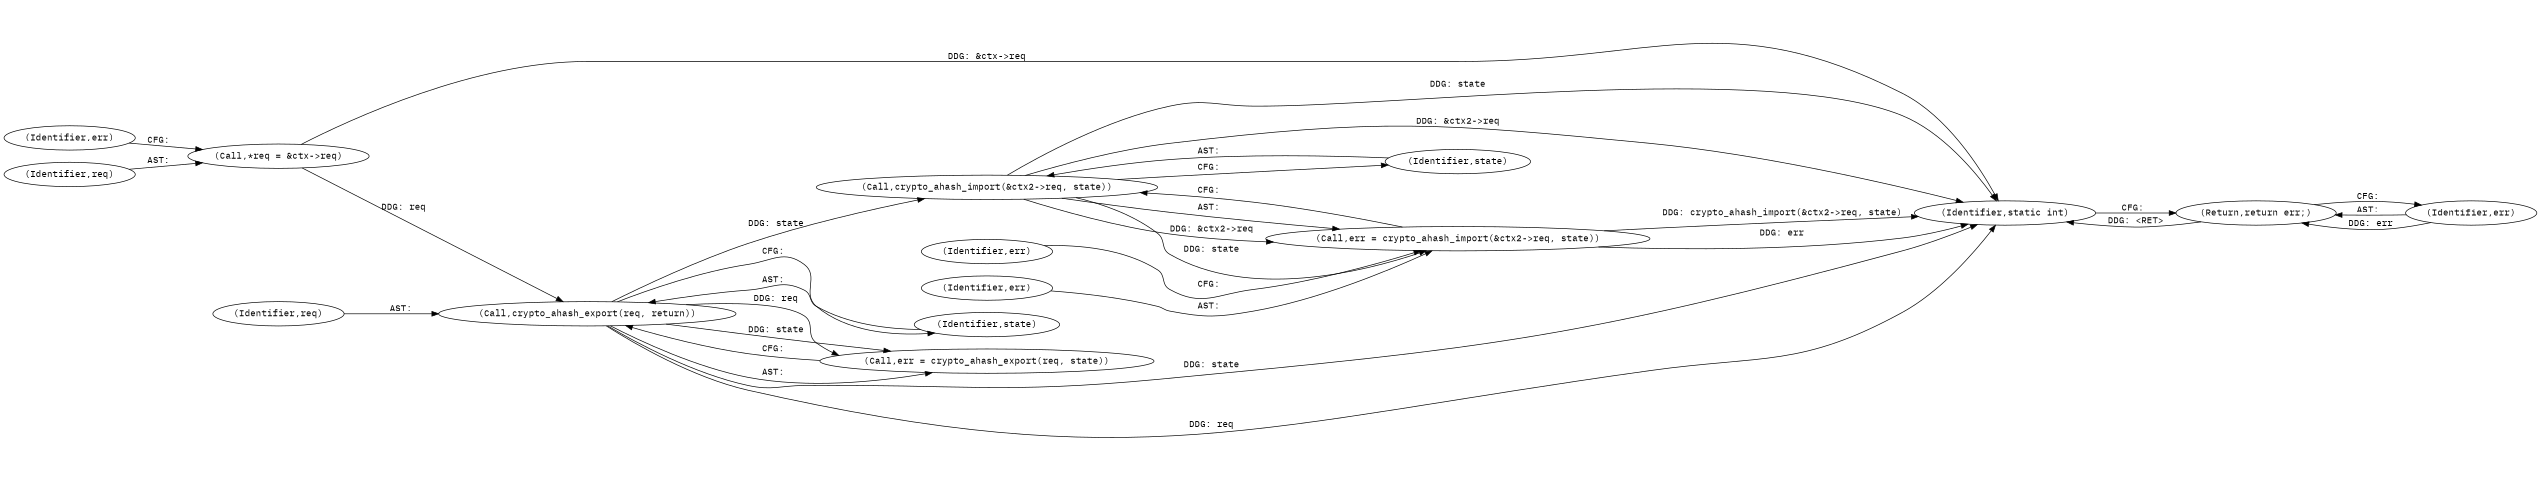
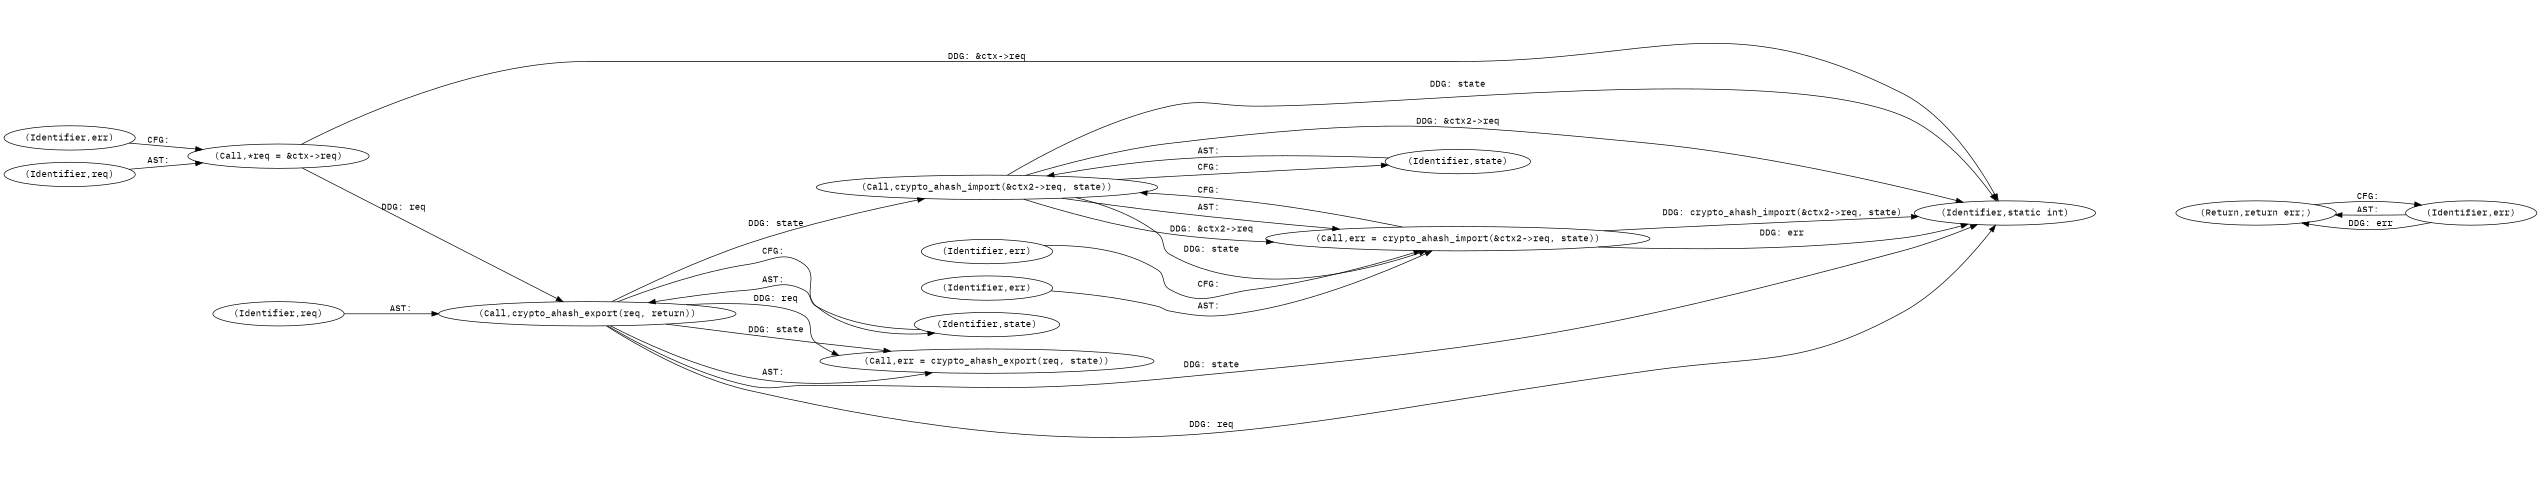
  digraph {
    fontname="IBM Plex Mono"
    rankdir=LR
    node [fontname="IBM Plex Mono"]
    edge [fontname="IBM Plex Mono"]
    n1 [label="(Call,crypto_ahash_import(&ctx2->req, state))"]
    n2 [label="(Call,err = crypto_ahash_import(&ctx2->req, state))"]
    n3 [label="(Identifier,static int)"]
    n4 [label="(Identifier,state)"]
    n5 [label="(Return,return err;)"]
    n6 [label="(Call,crypto_ahash_export(req, return))"]
    n7 [label="(Identifier,state)"]
    n8 [label="(Call,err = crypto_ahash_export(req, state))"]
    n9 [label="(Call,*req = &ctx->req)"]
    n10 [label="(Identifier,err)"]
    n11 [label="(Identifier,req)"]
    n12 [label="(Identifier,err)"]
    n13 [label="(Identifier,err)"]
    n14 [label="(Identifier,err)"]
    n15 [label="(Identifier,req)"]
    n1 -> n2 [label="AST: "]
    n1 -> n2 [label="DDG: &ctx2->req"]
    n1 -> n2 [label="DDG: state"]
    n1 -> n3 [label="DDG: state"]
    n1 -> n3 [label="DDG: &ctx2->req"]
    n1 -> n4 [label="CFG: "]
    n2 -> n1 [label="CFG: "]
    n2 -> n3 [label="DDG: err"]
    n2 -> n3 [label="DDG: crypto_ahash_import(&ctx2->req, state)"]
-   n3 -> n5 [label="CFG: "]
    n4 -> n1 [label="AST: "]
-   n5 -> n3 [label="DDG: <RET>"]
    n5 -> n10 [label="CFG: "]
    n6 -> n1 [label="DDG: state"]
    n6 -> n3 [label="DDG: state"]
    n6 -> n3 [label="DDG: req"]
    n6 -> n7 [label="CFG: "]
    n6 -> n8 [label="AST: "]
    n6 -> n8 [label="DDG: req"]
    n6 -> n8 [label="DDG: state"]
    n7 -> n6 [label="AST: "]
-   n8 -> n6 [label="CFG: "]
    n9 -> n3 [label="DDG: &ctx->req"]
    n9 -> n6 [label="DDG: req"]
    n10 -> n5 [label="AST: "]
    n10 -> n5 [label="DDG: err"]
    n11 -> n6 [label="AST: "]
    n12 -> n9 [label="CFG: "]
    n13 -> n2 [label="AST: "]
    n14 -> n2 [label="CFG: "]
    n15 -> n9 [label="AST: "]
  }
